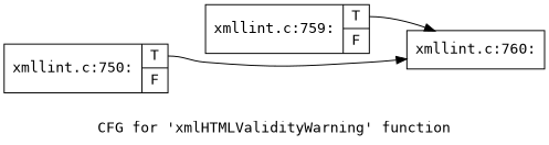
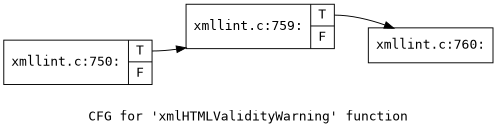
  digraph {
    fontname="DejaVu Sans Mono"
    label="CFG for 'xmlHTMLValidityWarning' function"
    rankdir=LR
    node [fontname="DejaVu Sans Mono" shape=record]
    edge [fontname="DejaVu Sans Mono" tailport=s0]
    n1 [label="{xmllint.c:750:|{<s0>T|<s1>F}}"]
    n2 [label="{xmllint.c:759:|{<s0>T|<s1>F}}"]
    n3 [label="{xmllint.c:760:}"]
-   n1 -> n3
+   n1 -> n2
    n2 -> n3
  }
